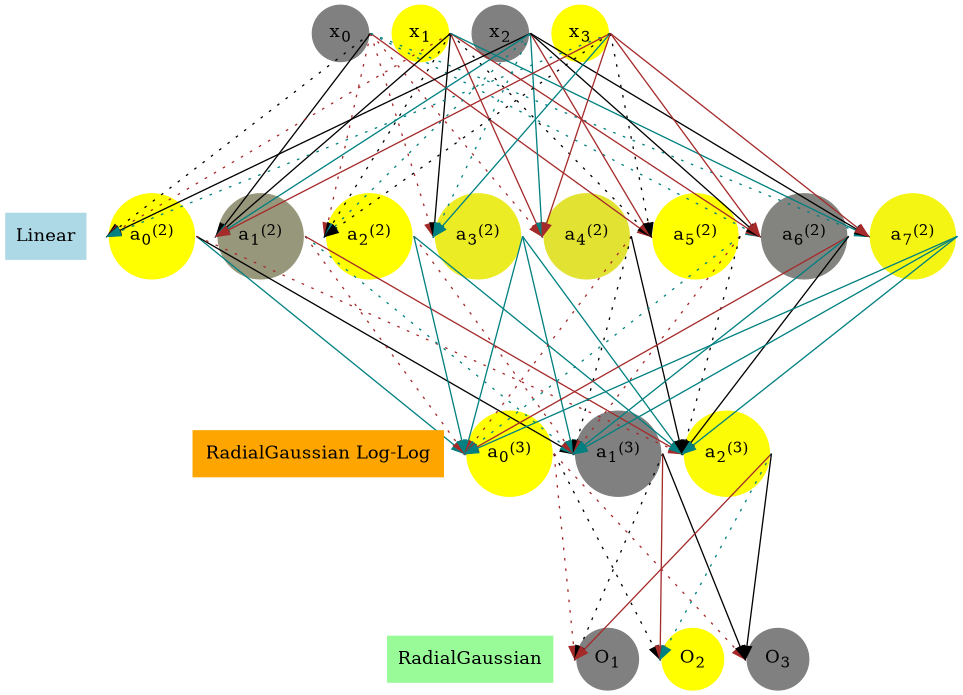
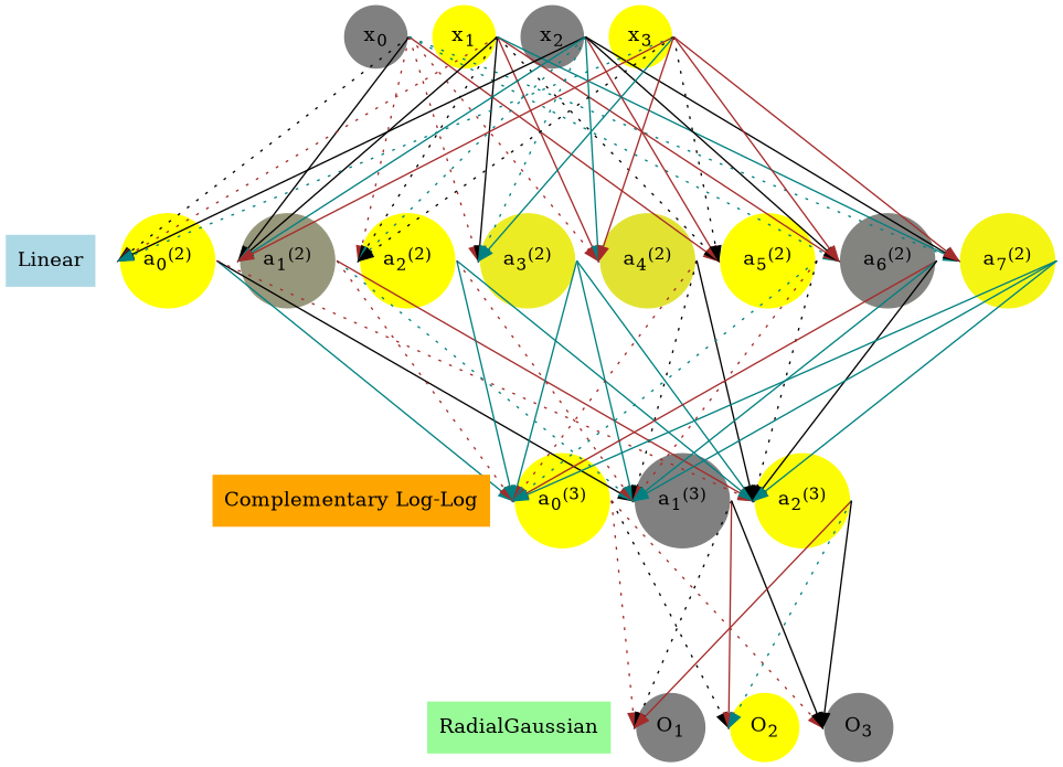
  digraph {
    rankdir=TB
    ranksep=1.4
    splines=false
    node [color="0.1667, 0.0, 0.5" fillcolor="0.1667, 0.0, 0.5" shape=circle style=filled]
    edge [headport=w style=solid tailport=e color=brown]
    n1 [label=<x<sub>0</sub>>]
    n2 [color="0.1667, 1.0, 1.0" fillcolor="0.1667, 1.0, 1.0" label=<x<sub>1</sub>>]
    n3 [label=<x<sub>2</sub>>]
    n4 [color="0.1667, 1.0, 1.0" fillcolor="0.1667, 1.0, 1.0" label=<x<sub>3</sub>>]
    n5 [color="0.1667, 2.005688, 1.502844" fillcolor="0.1667, 2.005688, 1.502844" label=<a<sub>0</sub><sup>(2)</sup>>]
    n6 [color="0.1667, 0.184802, 0.592401" fillcolor="0.1667, 0.184802, 0.592401" label=<a<sub>1</sub><sup>(2)</sup>>]
    n7 [color="0.1667, 1.603948, 1.301974" fillcolor="0.1667, 1.603948, 1.301974" label=<a<sub>2</sub><sup>(2)</sup>>]
    n8 [color="0.1667, 0.844360, 0.922180" fillcolor="0.1667, 0.844360, 0.922180" label=<a<sub>3</sub><sup>(2)</sup>>]
    n9 [color="0.1667, 0.771795, 0.885897" fillcolor="0.1667, 0.771795, 0.885897" label=<a<sub>4</sub><sup>(2)</sup>>]
    n10 [color="0.1667, 2.953137, 1.976568" fillcolor="0.1667, 2.953137, 1.976568" label=<a<sub>5</sub><sup>(2)</sup>>]
    n11 [color="0.1667, 0.027744, 0.513872" fillcolor="0.1667, 0.027744, 0.513872" label=<a<sub>6</sub><sup>(2)</sup>>]
    n12 [color="0.1667, 0.919786, 0.959893" fillcolor="0.1667, 0.919786, 0.959893" label=<a<sub>7</sub><sup>(2)</sup>>]
    n13 [color="0.1667, 0.998377, 0.999188" fillcolor="0.1667, 0.998377, 0.999188" label=<a<sub>0</sub><sup>(3)</sup>>]
    n14 [color="0.1667, 0.000025, 0.500013" fillcolor="0.1667, 0.000025, 0.500013" label=<a<sub>1</sub><sup>(3)</sup>>]
    n15 [color="0.1667, 0.972170, 0.986085" fillcolor="0.1667, 0.972170, 0.986085" label=<a<sub>2</sub><sup>(3)</sup>>]
    n16 [label=<O<sub>1</sub>>]
    n17 [color="0.1667, 1.0, 1.0" fillcolor="0.1667, 1.0, 1.0" label=<O<sub>2</sub>>]
    n18 [label=<O<sub>3</sub>>]
    n19 [label=Linear shape=plaintext fillcolor=lightblue color=""]
-   n20 [label="RadialGaussian Log-Log" shape=plaintext fillcolor=orange color=""]
+   n20 [label="Complementary Log-Log" shape=plaintext fillcolor=orange color=""]
    n21 [label=RadialGaussian shape=plaintext fillcolor=palegreen color=""]
    subgraph sub_1 {
      n1
    }
    subgraph sub_2 {
      n2
    }
    subgraph sub_3 {
      n3
    }
    subgraph sub_4 {
      n4
    }
    subgraph sub_5 {
      n5
    }
    subgraph sub_6 {
      n6
    }
    subgraph sub_7 {
      n7
    }
    subgraph sub_8 {
      n8
    }
    subgraph sub_9 {
      n9
    }
    subgraph sub_10 {
      n10
    }
    subgraph sub_11 {
      n11
    }
    subgraph sub_12 {
      n12
    }
    subgraph sub_13 {
      n13
    }
    subgraph sub_14 {
      n14
    }
    subgraph sub_15 {
      n15
    }
    subgraph sub_16 {
      n16
    }
    subgraph sub_17 {
      n17
    }
    subgraph sub_18 {
      n18
    }
    subgraph sub_19 {
      rank=same
      n1
      n2
      n3
      n4
    }
    subgraph sub_20 {
      rank=same
      n5
      n6
      n7
      n8
      n9
      n10
      n11
      n12
    }
    subgraph sub_21 {
      rank=same
      n13
      n14
      n15
    }
    subgraph sub_22 {
      rank=same
      n16
      n17
      n18
    }
    subgraph sub_23 {
      rank=same
      n5
      n19
    }
    subgraph sub_24 {
      rank=same
      n13
      n20
    }
    subgraph sub_25 {
      rank=same
      n16
      n21
    }
    n1 -> n2 [style=invis color=""]
    n1 -> n5 [style=dotted color=black]
    n1 -> n6 [color=black]
    n1 -> n7 [style=dotted]
    n1 -> n8 [style=dotted]
    n1 -> n9 [style=dotted]
    n1 -> n10
    n1 -> n11 [style=dotted color=teal]
    n1 -> n12 [style=dotted color=teal]
    n2 -> n3 [style=invis color=""]
    n2 -> n5 [style=dotted]
    n2 -> n6 [color=black]
    n2 -> n7 [style=dotted color=black]
    n2 -> n8 [color=black]
    n2 -> n9
    n2 -> n10 [style=dotted color=black]
    n2 -> n11
    n2 -> n12 [color=teal]
    n3 -> n4 [style=invis color=""]
    n3 -> n5 [color=black]
    n3 -> n6 [color=teal]
    n3 -> n7 [style=dotted color=teal]
    n3 -> n8 [style=dotted color=teal]
    n3 -> n9 [color=teal]
    n3 -> n10
    n3 -> n11 [color=black]
    n3 -> n12 [color=black]
    n4 -> n5 [style=dotted color=teal]
    n4 -> n6
    n4 -> n7 [style=dotted color=black]
    n4 -> n8 [color=teal]
    n4 -> n9
    n4 -> n10 [style=dotted color=black]
    n4 -> n11
    n4 -> n12
    n5 -> n6 [style=invis color=""]
    n5 -> n13 [color=teal]
    n5 -> n14 [color=black]
    n5 -> n15 [style=dotted]
    n6 -> n7 [style=invis color=""]
    n6 -> n13 [style=dotted]
    n6 -> n14 [style=dotted color=teal]
    n6 -> n15
    n7 -> n8 [style=invis color=""]
    n7 -> n13 [color=teal]
    n7 -> n14 [style=dotted]
    n7 -> n15 [color=teal]
    n8 -> n9 [style=invis color=""]
    n8 -> n13 [color=teal]
    n8 -> n14 [color=teal]
    n8 -> n15 [color=teal]
    n9 -> n10 [style=invis color=""]
    n9 -> n13 [style=dotted]
    n9 -> n14 [style=dotted color=black]
    n9 -> n15 [color=black]
    n10 -> n11 [style=invis color=""]
    n10 -> n13 [style=dotted color=teal]
    n10 -> n14 [style=dotted]
    n10 -> n15 [style=dotted color=black]
    n11 -> n12 [style=invis color=""]
    n11 -> n13
    n11 -> n14 [color=teal]
    n11 -> n15 [color=black]
    n12 -> n13 [color=teal]
    n12 -> n14 [color=teal]
    n12 -> n15 [color=teal]
    n13 -> n14 [style=invis color=""]
    n13 -> n16 [style=dotted]
    n13 -> n17 [style=dotted color=black]
    n13 -> n18 [style=dotted]
    n14 -> n15 [style=invis color=""]
    n14 -> n16 [style=dotted color=black]
    n14 -> n17
    n14 -> n18 [color=black]
    n15 -> n16
    n15 -> n17 [style=dotted color=teal]
    n15 -> n18 [color=black]
    n16 -> n17 [style=invis color=""]
    n17 -> n18 [style=invis color=""]
    n19 -> n5 [style=invis color=""]
    n20 -> n13 [style=invis color=""]
    n21 -> n16 [style=invis color=""]
  }
